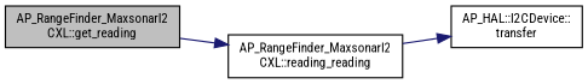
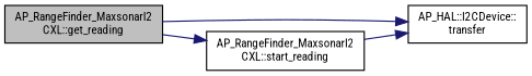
  digraph {
    fontname="Roboto Condensed"
    rankdir=LR
    node [color=black fillcolor=white fontname="Roboto Condensed" fontsize=10 shape=record style=filled]
    edge [color=midnightblue fontname="Roboto Condensed" fontsize=10 labelfontname=Helvetica labelfontsize=10 style=solid]
    n1 [fillcolor=grey75 fontcolor=black height=0.2 label="AP_RangeFinder_MaxsonarI2\lCXL::get_reading" width=0.4]
    n2 [height=0.2 label="AP_HAL::I2CDevice::\ltransfer" width=0.4]
-   n3 [height=0.2 label="AP_RangeFinder_MaxsonarI2\lCXL::reading_reading" width=0.4]
+   n3 [height=0.2 label="AP_RangeFinder_MaxsonarI2\lCXL::start_reading" width=0.4]
+   n1 -> n2
    n1 -> n3
    n3 -> n2
  }
